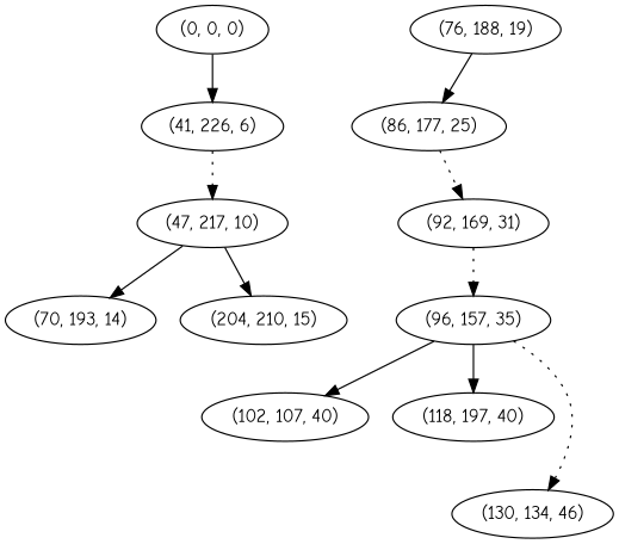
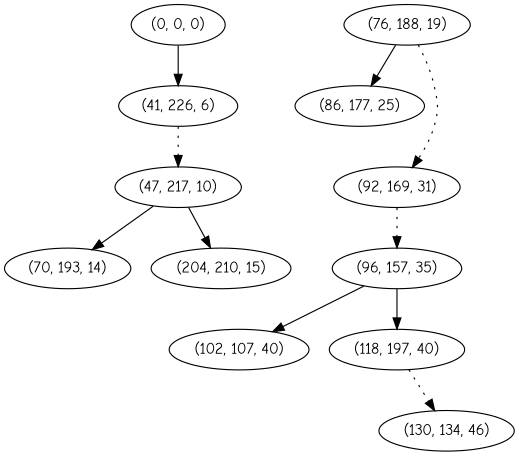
  digraph {
    fontname="Comic Neue"
    node [fontname="Comic Neue"]
    edge [fontname="Comic Neue" style=solid]
    n1 [label="(41, 226, 6)"]
    "(0, 0, 0)"
    "(47, 217, 10)"
    "(70, 193, 14)"
    "(204, 210, 15)"
    "(76, 188, 19)"
    "(86, 177, 25)"
    "(92, 169, 31)"
    "(96, 157, 35)"
    "(102, 107, 40)"
    n11 [label="(118, 197, 40)"]
    "(130, 134, 46)"
    n1 -> "(47, 217, 10)" [style=dotted]
    "(0, 0, 0)" -> n1
    "(47, 217, 10)" -> "(70, 193, 14)"
    "(47, 217, 10)" -> "(204, 210, 15)"
    "(76, 188, 19)" -> "(86, 177, 25)"
-   "(86, 177, 25)" -> "(92, 169, 31)" [style=dotted]
+   "(76, 188, 19)" -> "(92, 169, 31)" [style=dotted]
    "(92, 169, 31)" -> "(96, 157, 35)" [style=dotted]
    "(96, 157, 35)" -> "(102, 107, 40)"
    "(96, 157, 35)" -> n11
-   "(96, 157, 35)" -> "(130, 134, 46)" [style=dotted]
+   n11 -> "(130, 134, 46)" [style=dotted]
  }
